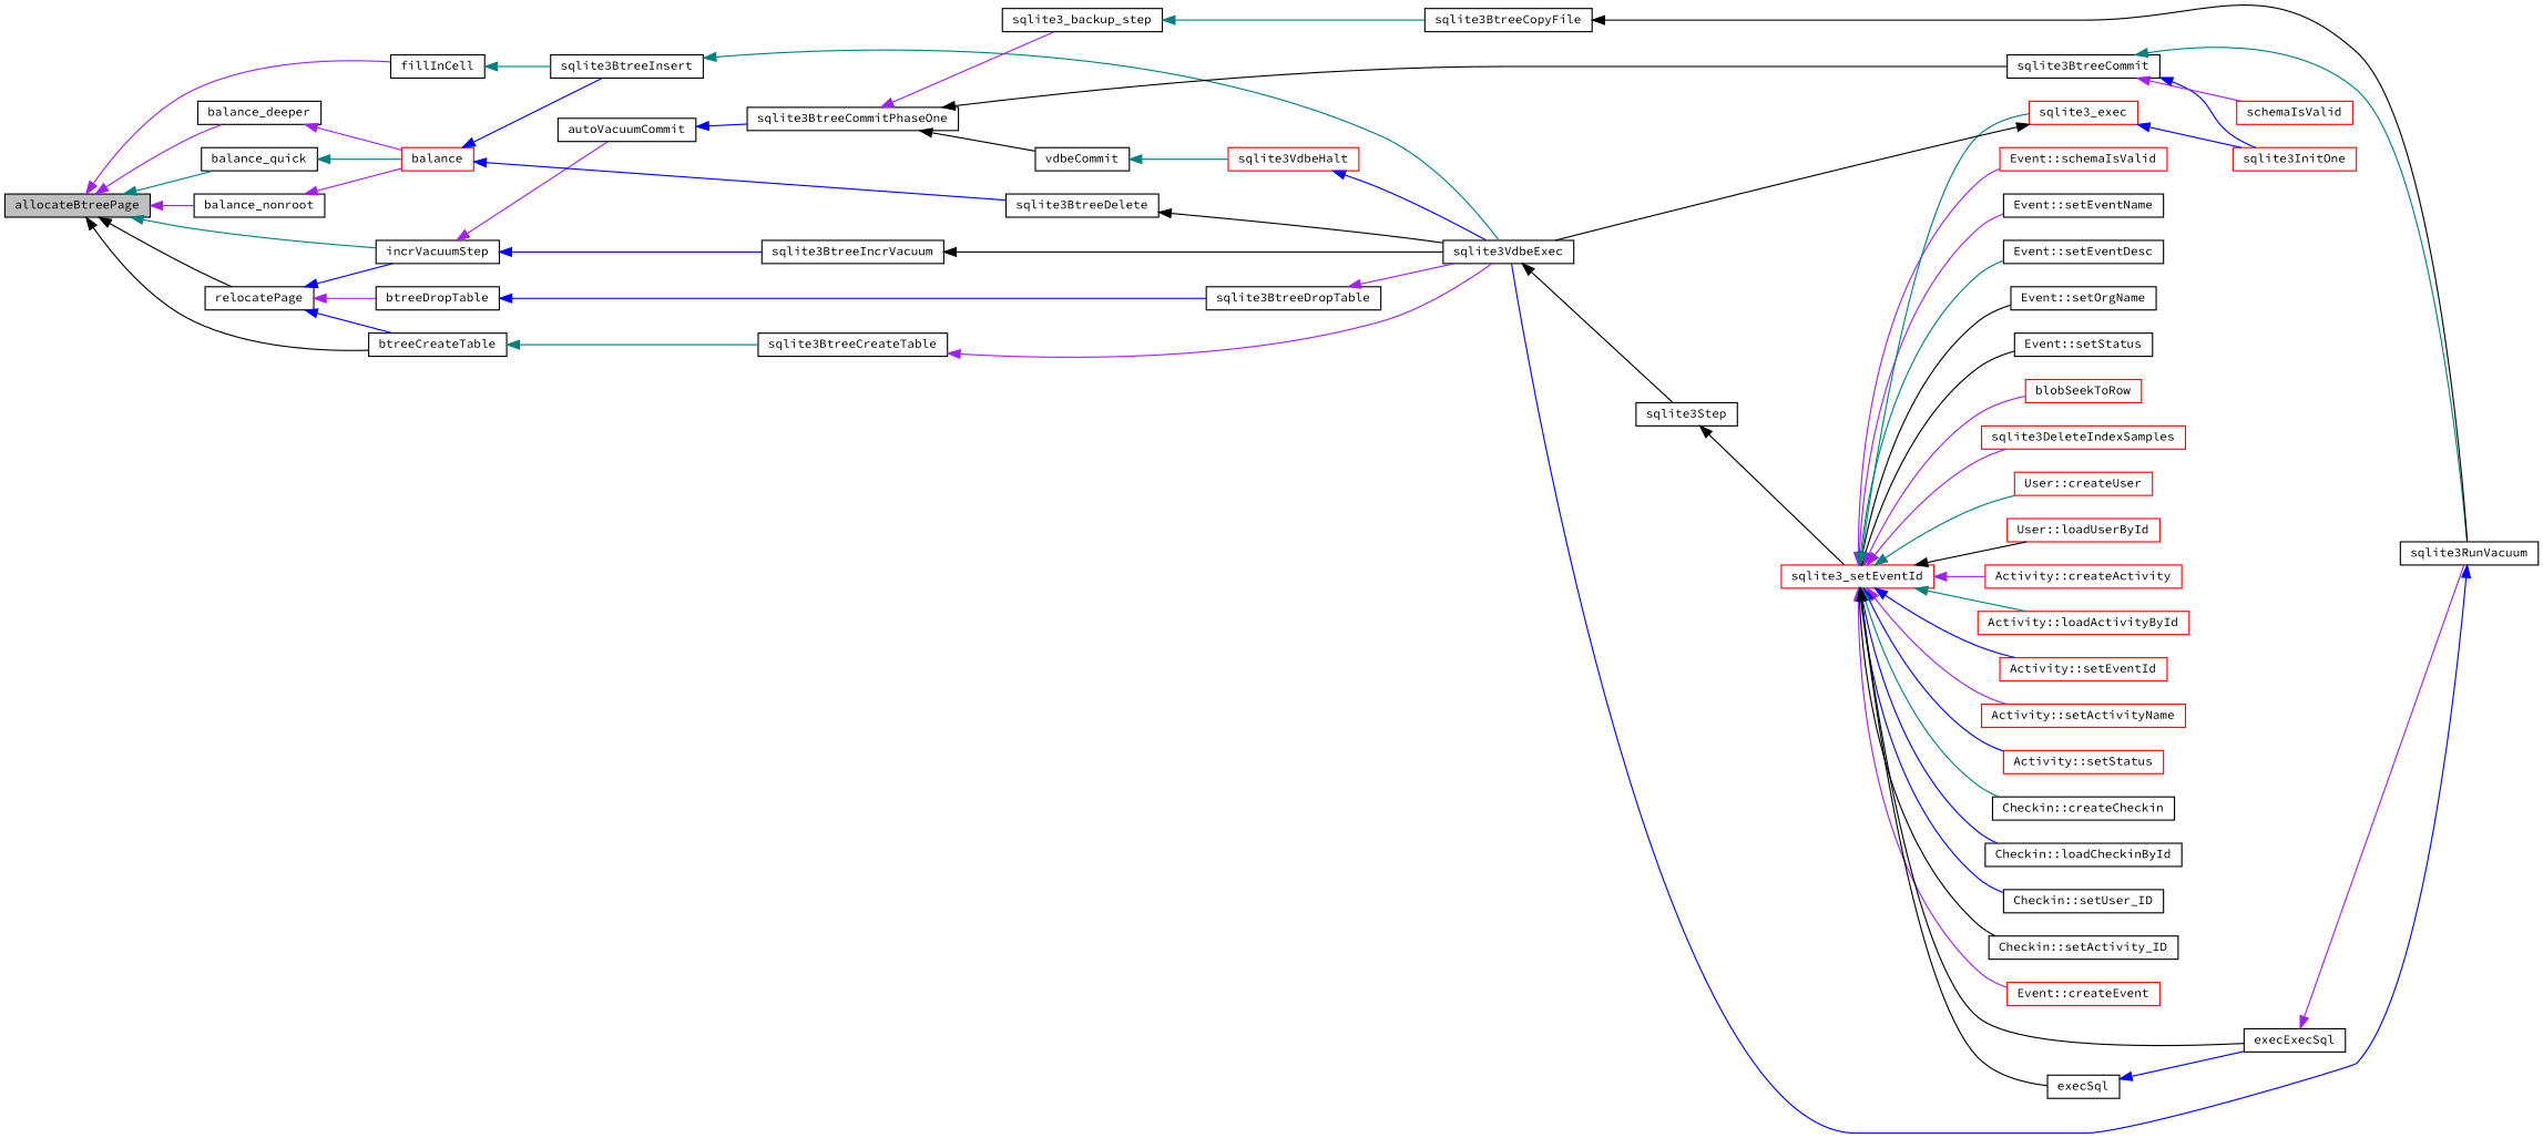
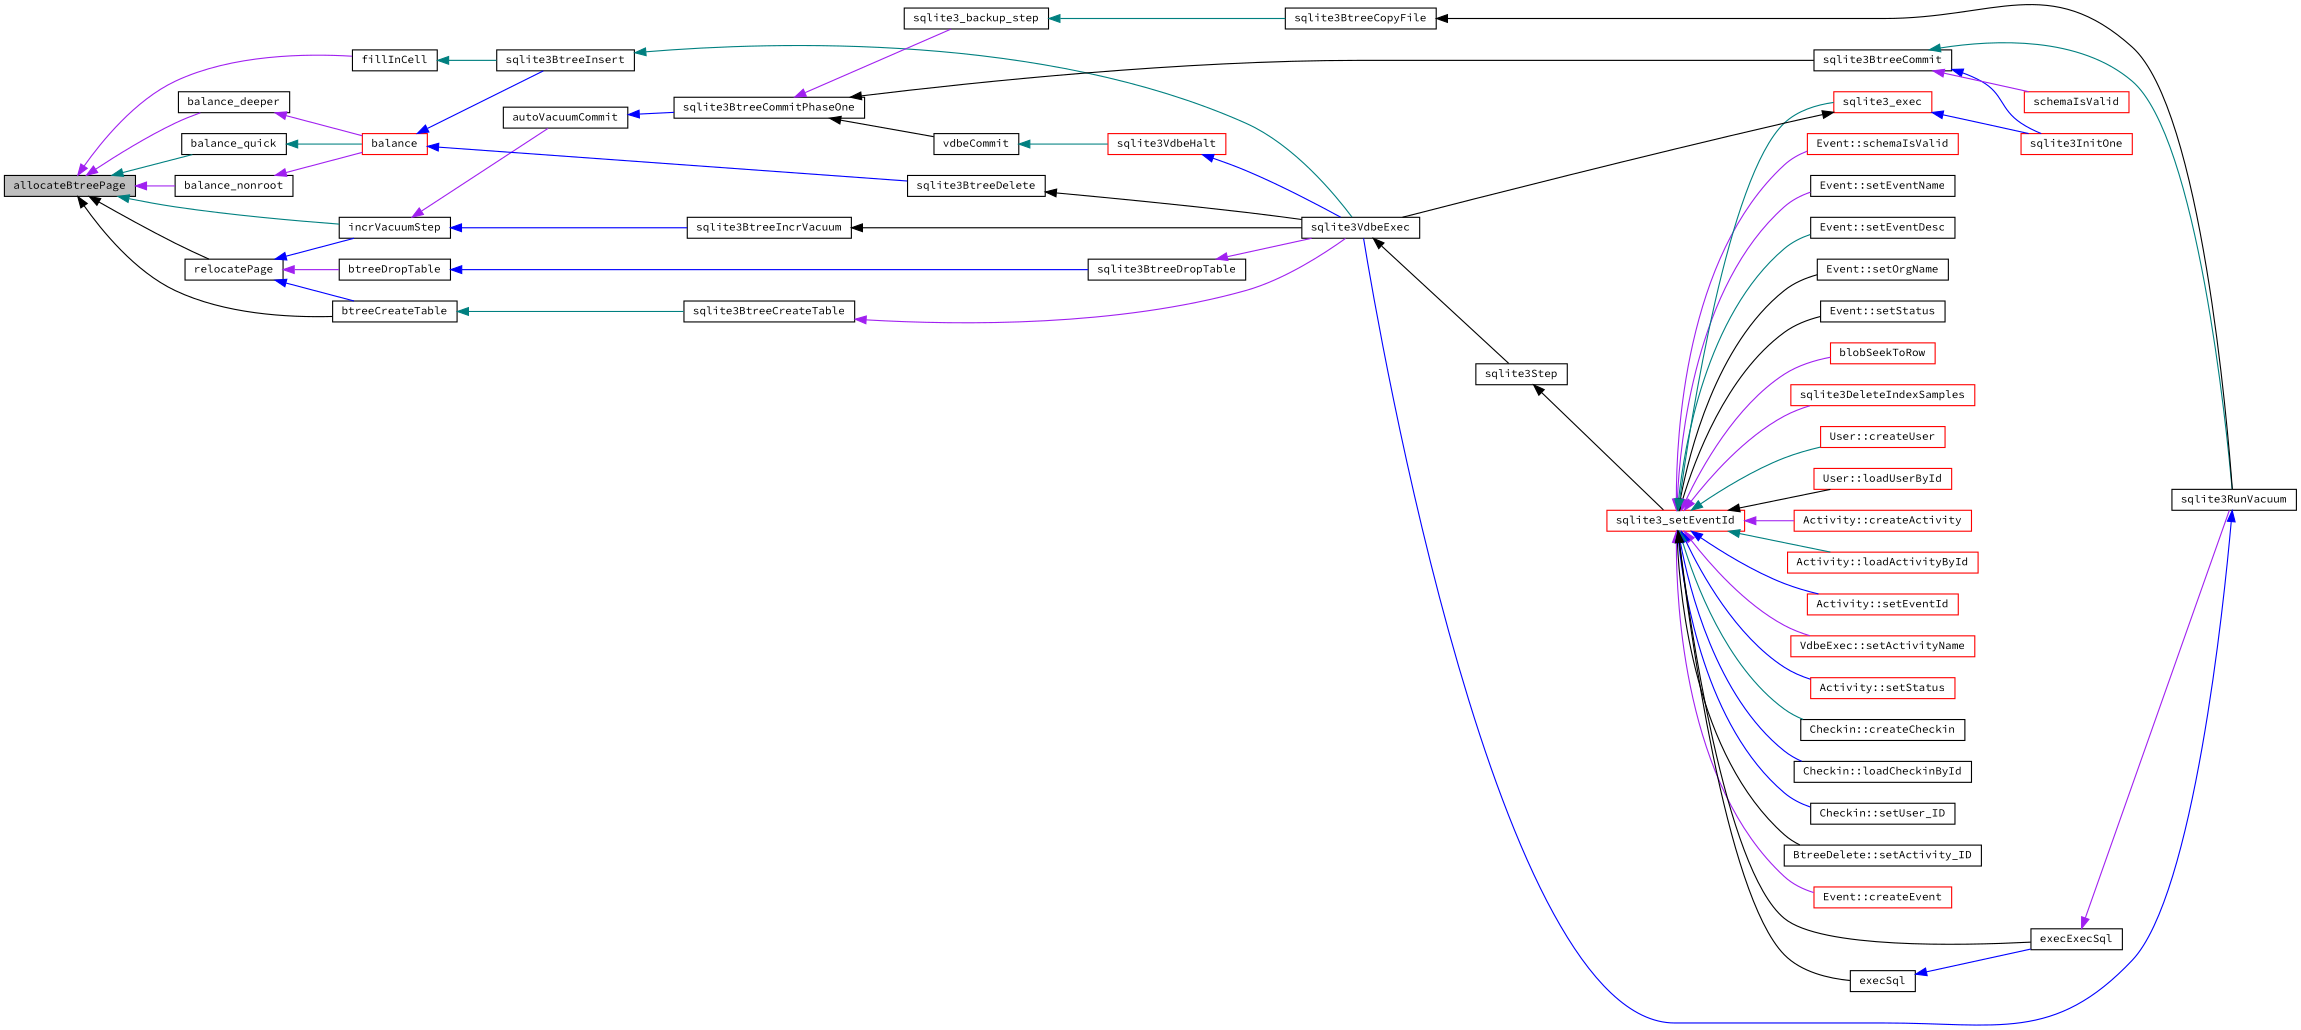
  digraph {
    fontname="Source Code Pro"
    rankdir=LR
    node [color=black fillcolor=white fontname="Source Code Pro" fontsize=10 shape=record style=filled]
    edge [color=purple dir=back fontname="Source Code Pro" fontsize=10 labelfontname=FreeSans labelfontsize=10 style=solid]
    n1 [fillcolor=grey75 fontcolor=black height=0.2 label=allocateBtreePage width=0.4]
    n2 [height=0.2 label=relocatePage width=0.4]
    n3 [height=0.2 label=incrVacuumStep width=0.4]
    n4 [height=0.2 label=btreeCreateTable width=0.4]
    n5 [height=0.2 label=fillInCell width=0.4]
    n6 [height=0.2 label=balance_quick width=0.4]
    n7 [height=0.2 label=balance_nonroot width=0.4]
    n8 [height=0.2 label=balance_deeper width=0.4]
    n9 [height=0.2 label=btreeDropTable width=0.4]
    n10 [height=0.2 label=sqlite3BtreeIncrVacuum width=0.4]
    n11 [height=0.2 label=autoVacuumCommit width=0.4]
    n12 [height=0.2 label=sqlite3BtreeCreateTable width=0.4]
    n13 [height=0.2 label=sqlite3BtreeInsert width=0.4]
    n14 [color=red height=0.2 label=balance width=0.4]
    n15 [height=0.2 label=sqlite3BtreeDropTable width=0.4]
    n16 [height=0.2 label=sqlite3VdbeExec width=0.4]
    n17 [height=0.2 label=sqlite3BtreeCommitPhaseOne width=0.4]
    n18 [height=0.2 label=sqlite3Step width=0.4]
    n19 [color=red height=0.2 label=sqlite3_setEventId width=0.4]
    n20 [color=red height=0.2 label="Activity::createActivity" width=0.4]
    n21 [color=red height=0.2 label="Activity::loadActivityById" width=0.4]
    n22 [color=red height=0.2 label="Activity::setEventId" width=0.4]
-   n23 [color=red height=0.2 label="Activity::setActivityName" width=0.4]
+   n23 [color=red height=0.2 label="VdbeExec::setActivityName" width=0.4]
    n24 [color=red height=0.2 label="Activity::setStatus" width=0.4]
    n25 [height=0.2 label="Checkin::createCheckin" width=0.4]
    n26 [height=0.2 label="Checkin::loadCheckinById" width=0.4]
    n27 [height=0.2 label="Checkin::setUser_ID" width=0.4]
-   n28 [height=0.2 label="Checkin::setActivity_ID" width=0.4]
+   n28 [height=0.2 label="BtreeDelete::setActivity_ID" width=0.4]
    n29 [color=red height=0.2 label="Event::createEvent" width=0.4]
    n30 [color=red height=0.2 label="Event::schemaIsValid" width=0.4]
    n31 [height=0.2 label="Event::setEventName" width=0.4]
    n32 [height=0.2 label="Event::setEventDesc" width=0.4]
    n33 [height=0.2 label="Event::setOrgName" width=0.4]
    n34 [height=0.2 label="Event::setStatus" width=0.4]
    n35 [color=red height=0.2 label=blobSeekToRow width=0.4]
    n36 [color=red height=0.2 label=sqlite3DeleteIndexSamples width=0.4]
    n37 [color=red height=0.2 label=sqlite3_exec width=0.4]
    n38 [height=0.2 label=execSql width=0.4]
    n39 [height=0.2 label=execExecSql width=0.4]
    n40 [color=red height=0.2 label="User::createUser" width=0.4]
    n41 [color=red height=0.2 label="User::loadUserById" width=0.4]
    n42 [color=red height=0.2 label=sqlite3InitOne width=0.4]
    n43 [height=0.2 label=sqlite3RunVacuum width=0.4]
    n44 [height=0.2 label=sqlite3BtreeCommit width=0.4]
    n45 [height=0.2 label=sqlite3_backup_step width=0.4]
    n46 [height=0.2 label=vdbeCommit width=0.4]
    n47 [color=red height=0.2 label=schemaIsValid width=0.4]
    n48 [height=0.2 label=sqlite3BtreeCopyFile width=0.4]
    n49 [color=red height=0.2 label=sqlite3VdbeHalt width=0.4]
    n50 [height=0.2 label=sqlite3BtreeDelete width=0.4]
    n1 -> n2 [color=black]
    n1 -> n3 [color=teal]
    n1 -> n4 [color=black]
    n1 -> n5
    n1 -> n6 [color=teal]
    n1 -> n7
    n1 -> n8
    n2 -> n3 [color=blue]
    n2 -> n4 [color=blue]
    n2 -> n9
    n3 -> n10 [color=blue]
    n3 -> n11
    n4 -> n12 [color=teal]
    n5 -> n13 [color=teal]
    n6 -> n14 [color=teal]
    n7 -> n14
    n8 -> n14
    n9 -> n15 [color=blue]
    n10 -> n16 [color=black]
    n11 -> n17 [color=blue]
    n12 -> n16
    n13 -> n16 [color=teal]
    n14 -> n13 [color=blue]
    n14 -> n50 [color=blue]
    n15 -> n16
    n16 -> n18 [color=black]
    n17 -> n44 [color=black]
    n17 -> n45
    n17 -> n46 [color=black]
    n18 -> n19 [color=black]
    n19 -> n20
    n19 -> n21 [color=teal]
    n19 -> n22 [color=blue]
    n19 -> n23
    n19 -> n24 [color=blue]
    n19 -> n25 [color=teal]
    n19 -> n26 [color=blue]
    n19 -> n27 [color=blue]
    n19 -> n28 [color=black]
    n19 -> n29
    n19 -> n30
    n19 -> n31
    n19 -> n32 [color=teal]
    n19 -> n33 [color=black]
    n19 -> n34 [color=black]
    n19 -> n35
    n19 -> n36
    n19 -> n37 [color=teal]
    n19 -> n38 [color=black]
    n19 -> n39 [color=black]
    n19 -> n40 [color=teal]
    n19 -> n41 [color=black]
    n37 -> n16 [color=black]
    n37 -> n42 [color=blue]
    n38 -> n39 [color=blue]
    n39 -> n43
    n43 -> n16 [color=blue]
    n44 -> n42 [color=blue]
    n44 -> n43 [color=teal]
    n44 -> n47
    n45 -> n48 [color=teal]
    n46 -> n49 [color=teal]
    n48 -> n43 [color=black]
    n49 -> n16 [color=blue]
    n50 -> n16 [color=black]
  }
